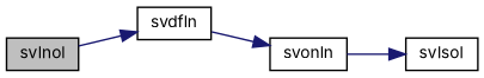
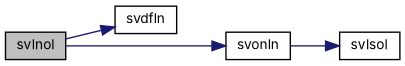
  digraph {
    fontname=Inter
    rankdir=LR
    node [color=black fillcolor=white fontname=Inter fontsize=10 shape=record style=filled]
    edge [color=midnightblue fontname=Inter fontsize=10 labelfontname=Helvetica labelfontsize=10 style=solid]
    n1 [fillcolor=grey75 fontcolor=black height=0.2 label=svlnol width=0.4]
    n2 [height=0.2 label=svdfln width=0.4]
    n3 [height=0.2 label=svonln width=0.4]
    n4 [height=0.2 label=svlsol width=0.4]
    n1 -> n2
-   n2 -> n3
+   n1 -> n3
    n3 -> n4
  }
